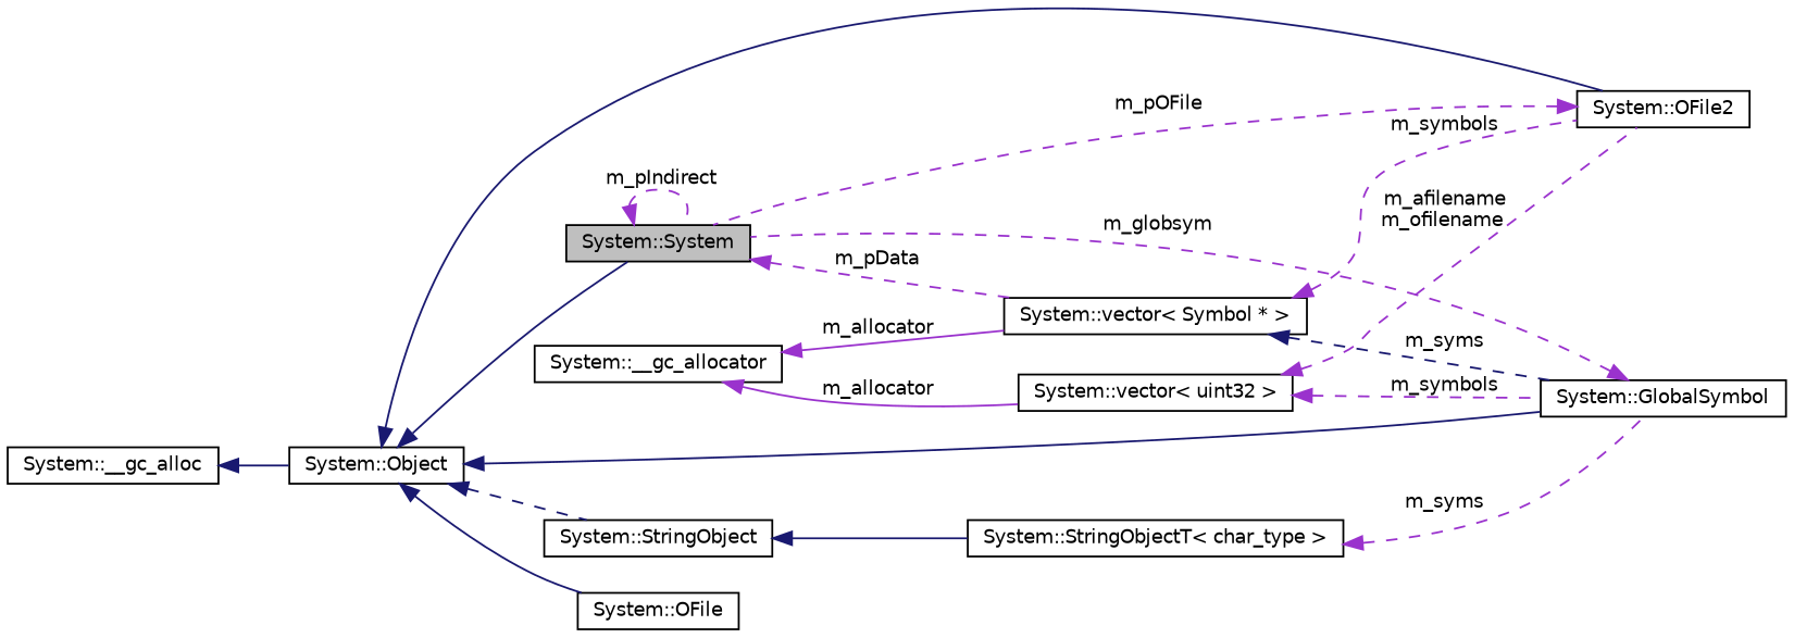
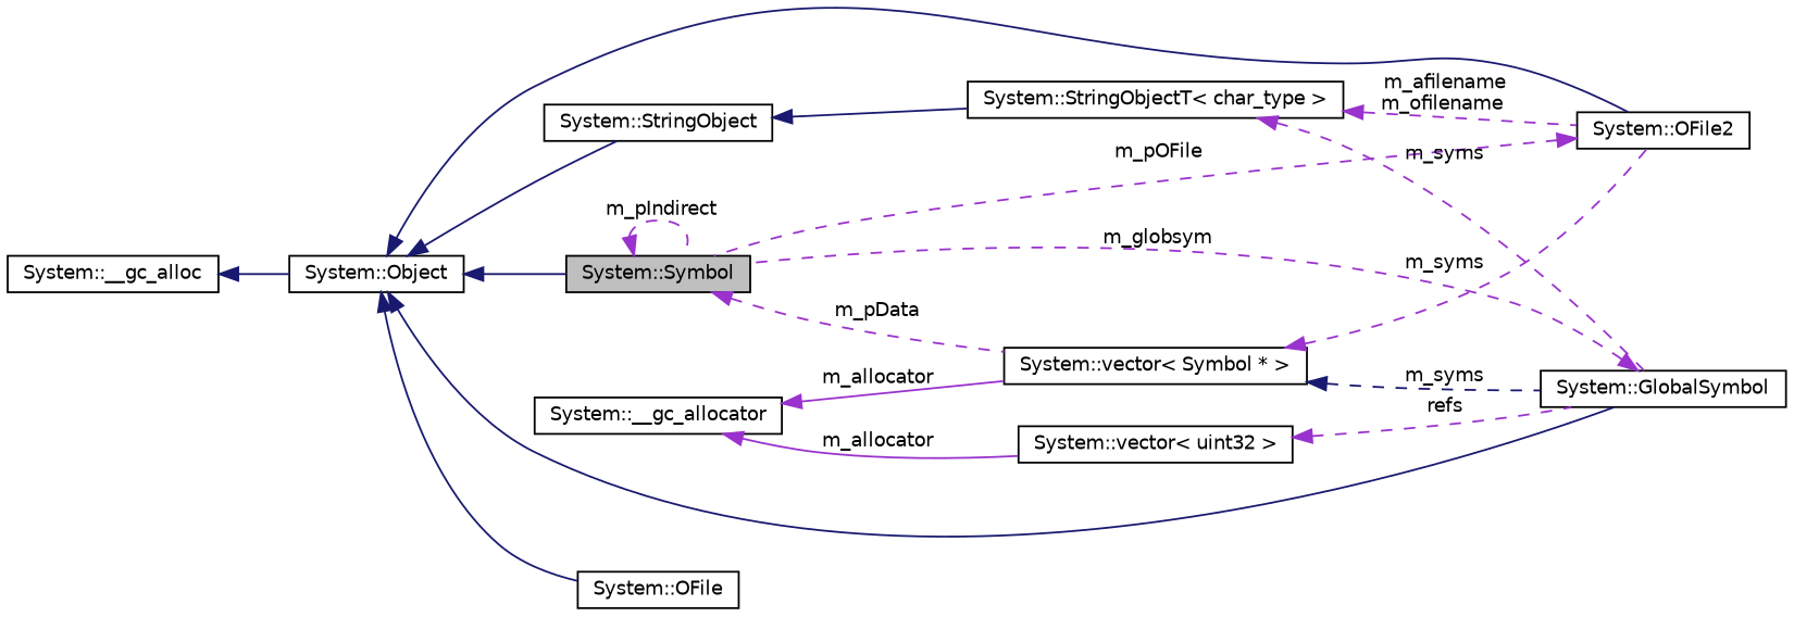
  digraph {
    rankdir=LR
    node [color=black fillcolor=white fontname=Helvetica fontsize=10 shape=record style=filled]
    edge [color=darkorchid3 dir=back fontname=Helvetica fontsize=10 labelfontname=Helvetica labelfontsize=10 style=dashed]
-   n1 [fillcolor=grey75 fontcolor=black height=0.2 label="System::System" width=0.4]
+   n1 [fillcolor=grey75 fontcolor=black height=0.2 label="System::Symbol" width=0.4]
    n2 [height=0.2 label="System::vector\< Symbol * \>" width=0.4]
    n3 [height=0.2 label="System::OFile2" width=0.4]
    n4 [height=0.2 label="System::GlobalSymbol" width=0.4]
    n5 [height=0.2 label="System::Object" width=0.4]
    n6 [height=0.2 label="System::OFile" width=0.4]
    n7 [height=0.2 label="System::StringObject" width=0.4]
    n8 [height=0.2 label="System::StringObjectT\< char_type \>" width=0.4]
    n9 [height=0.2 label="System::__gc_alloc" width=0.4]
    n10 [height=0.2 label="System::__gc_allocator" width=0.4]
    n11 [height=0.2 label="System::vector\< uint32 \>" width=0.4]
    n1 -> n1 [label=" m_pIndirect"]
    n1 -> n2 [label=" m_pData"]
-   n2 -> n3 [label=" m_symbols"]
+   n2 -> n3 [label=" m_syms"]
    n2 -> n4 [color=midnightblue label=" m_syms"]
    n3 -> n1 [label=" m_pOFile"]
    n4 -> n1 [label=" m_globsym"]
    n5 -> n1 [color=midnightblue style=solid]
    n5 -> n3 [color=midnightblue style=solid]
    n5 -> n4 [color=midnightblue style=solid]
    n5 -> n6 [color=midnightblue style=solid]
-   n5 -> n7 [color=midnightblue]
+   n5 -> n7 [color=midnightblue style=solid]
    n7 -> n8 [color=midnightblue style=solid]
-   n11 -> n3 [label=" m_afilename\nm_ofilename"]
+   n8 -> n3 [label=" m_afilename\nm_ofilename"]
    n8 -> n4 [label=" m_syms"]
    n9 -> n5 [color=midnightblue style=solid]
    n10 -> n2 [label=" m_allocator" style=solid]
    n10 -> n11 [label=" m_allocator" style=solid]
-   n11 -> n4 [label=" m_symbols"]
+   n11 -> n4 [label=" refs"]
  }
